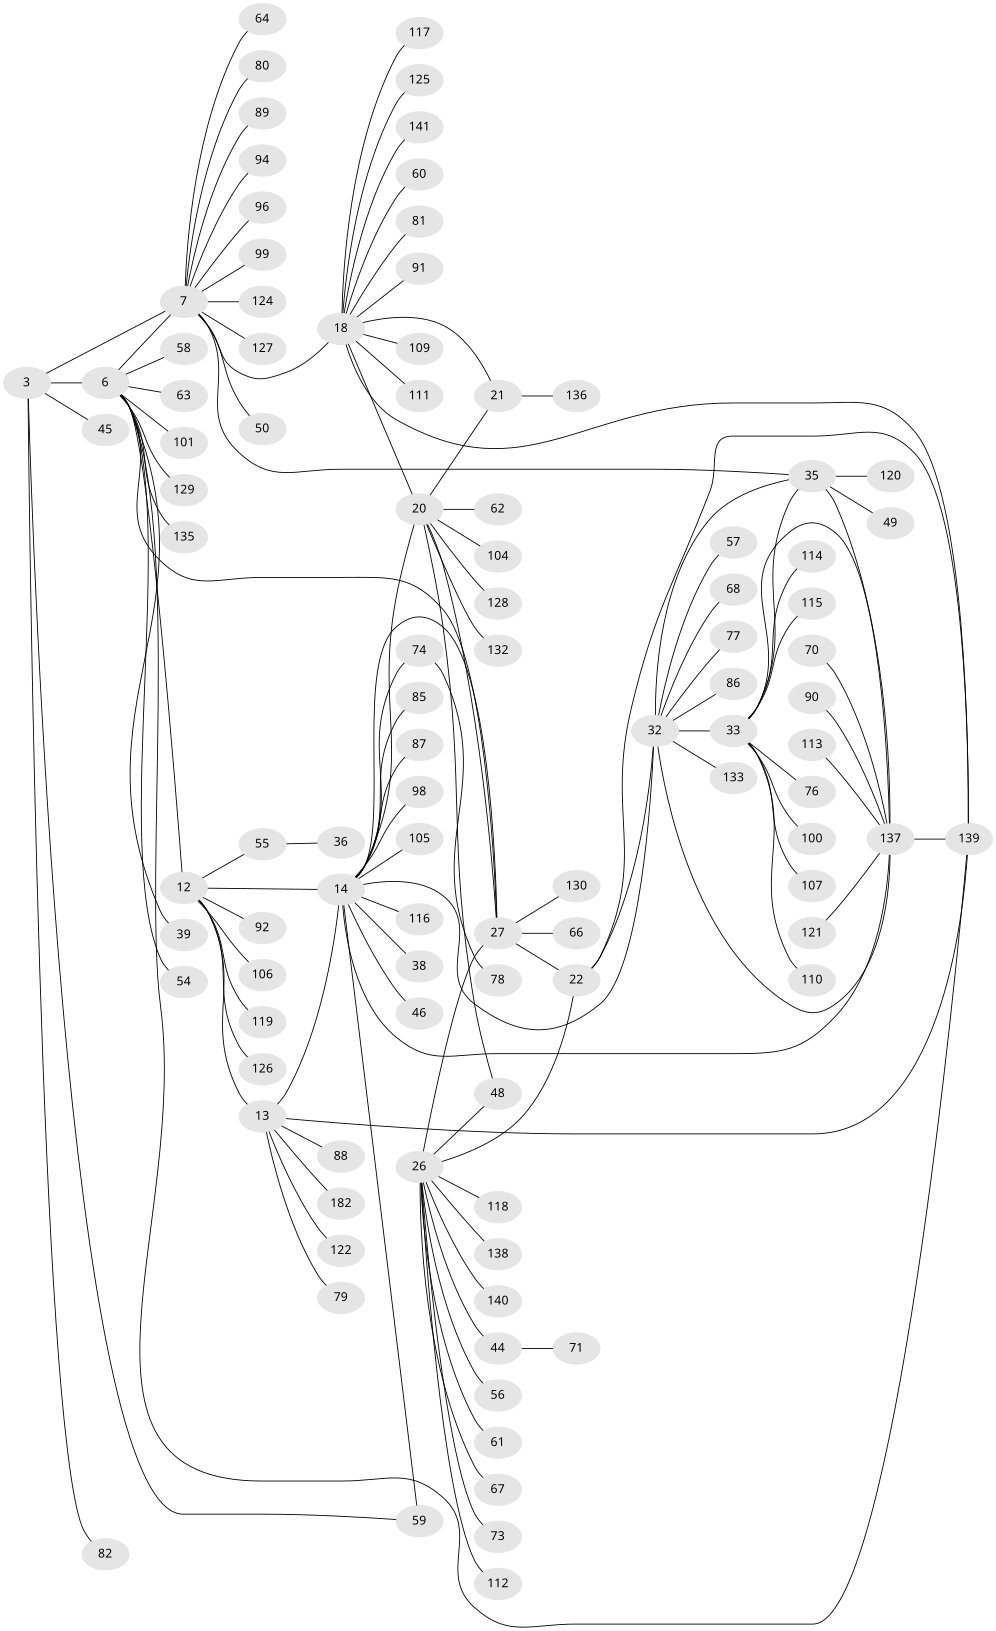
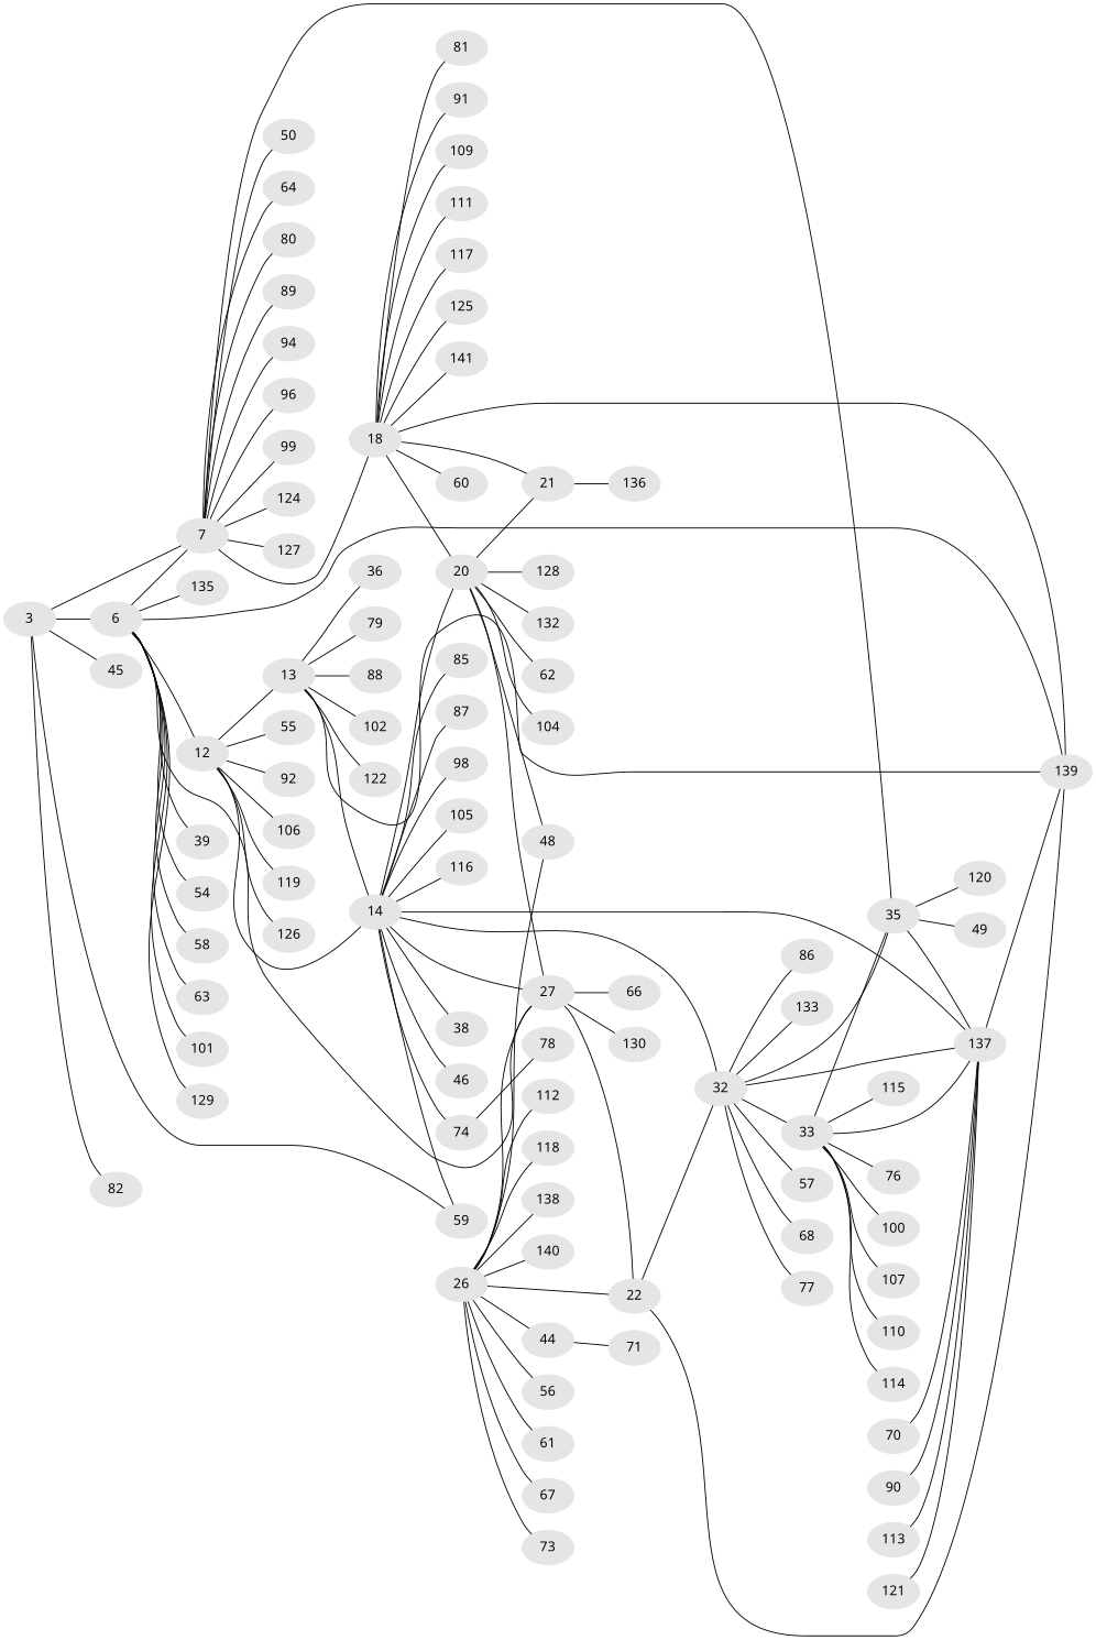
  graph {
    fontname="Noto Sans"
    rankdir=LR
    node [color=gray90 fontname="Noto Sans" style=filled]
    edge [fontname="Noto Sans"]
    3 [super="+1"]
    6 [super="+4+5"]
    7 [super="+2"]
    45
    59
    82
    12 [super="+10"]
    27 [super="+22"]
    39
    54
    58
    63
    101
    129
    135 [super="+123"]
    139 [super="+97+103"]
    18 [super="+17"]
    35 [super="+29"]
    50
    64
    80
    89
    94
    96 [super="+47"]
    99
    124 [super="+41"]
    127
    13 [super="+8"]
    14 [super="+11"]
    55
    92
    106
    119
    126
    n35 [label=22 super="+24"]
    66
    130
    20 [super="+16"]
    21 [super="+19"]
    60
    81
    91
    109
    111
    117 [super="+53"]
    125
    141
    137 [super="+134"]
    49
    120 [super="+108"]
    36
    79
    88
-   102 [super="+69" label=182]
+   102 [super="+69"]
    122
    32 [super="+31"]
    38
    46
    74
    85 [super="+65"]
    87
    98
    105
    116
    48
    62 [super="+42"]
    104
    128
    132
    33 [super="+30"]
    57
    68
    77
    86
    133
    78 [super="+37"]
    136 [super="+131"]
    26 [super="+23+25"]
    44
    56
    61
    67
    73
    112
    118
    138
    140
    71
    76
    100
    107
    110
    114 [super="+72"]
    115 [super="+40"]
    70
    90
    113
    121 [super="+95"]
    3 -- 6 [weight=6]
    3 -- 7 [weight=4]
    3 -- 45
    3 -- 59
    3 -- 82
    6 -- 7 [weight=6]
    6 -- 12
    6 -- 27
    6 -- 39
    6 -- 54
    6 -- 58
    6 -- 63
    6 -- 101
    6 -- 129
    6 -- 135
    6 -- 139
    7 -- 18
    7 -- 35
    7 -- 50
    7 -- 64
    7 -- 80
    7 -- 89
    7 -- 94
    7 -- 96
    7 -- 99
    7 -- 124
    7 -- 127
    12 -- 13 [weight=4]
    12 -- 14 [weight=6]
    12 -- 55
    12 -- 92
    12 -- 106
    12 -- 119
    12 -- 126
    27 -- n35 [weight=4]
    27 -- 66
    27 -- 130
    18 -- 139
    18 -- 20 [weight=6]
    18 -- 21 [weight=4]
    18 -- 60
    18 -- 81
    18 -- 91
    18 -- 109
    18 -- 111
    18 -- 117
    18 -- 125
    18 -- 141
    35 -- 137 [weight=2]
    35 -- 49
    35 -- 120
    13 -- 139
    13 -- 14 [weight=6]
-   55 -- 36
+   13 -- 36
    13 -- 79
    13 -- 88
    13 -- 102
    13 -- 122
    14 -- 59
    14 -- 27
    14 -- 20
    14 -- 137 [weight=3]
    14 -- 32
    14 -- 38
    14 -- 46
    14 -- 74
    14 -- 85
    14 -- 87
    14 -- 98
    14 -- 105
    14 -- 116
    n35 -- 139
    n35 -- 32
    20 -- 27
    20 -- 21 [weight=6]
    20 -- 48
    20 -- 62
    20 -- 104
    20 -- 128
    20 -- 132
    21 -- 136
    137 -- 139
    32 -- 35 [weight=4]
    32 -- 137 [weight=3]
    32 -- 33 [weight=4]
    32 -- 57
    32 -- 68
    32 -- 77
    32 -- 86
    32 -- 133
    74 -- 78
    33 -- 35 [weight=4]
    33 -- 137 [weight=2]
    33 -- 76
    33 -- 100
    33 -- 107
    33 -- 110
    33 -- 114
    33 -- 115
    26 -- 27 [weight=6]
    26 -- n35 [weight=6]
    26 -- 48
    26 -- 44
    26 -- 56
    26 -- 61
    26 -- 67
    26 -- 73
    26 -- 112
    26 -- 118
    26 -- 138
    26 -- 140
    44 -- 71
    70 -- 137
    90 -- 137
    113 -- 137
    121 -- 137
  }
